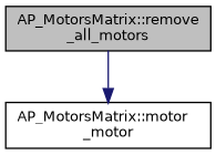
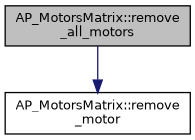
  digraph {
    rankdir=TB
    node [color=black fontname=Helvetica fontsize=10 shape=record style=filled]
    n1 [fillcolor=grey75 fontcolor=black height=0.2 label="AP_MotorsMatrix::remove\l_all_motors" width=0.4]
-   n2 [fillcolor=white height=0.2 label="AP_MotorsMatrix::motor\l_motor" width=0.4]
+   n2 [fillcolor=white height=0.2 label="AP_MotorsMatrix::remove\l_motor" width=0.4]
    n1 -> n2 [color=midnightblue fontname=Helvetica fontsize=10 labelfontname=Helvetica labelfontsize=10 style=solid]
  }
